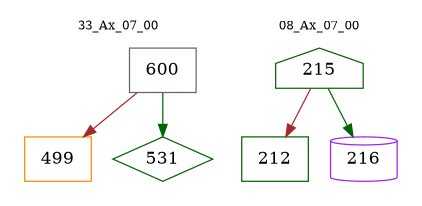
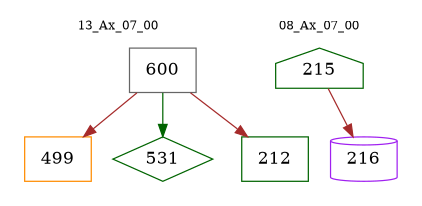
  digraph {
    node [color=darkgreen shape=box]
    edge [color=brown]
    n1 [color=gray40 label=600]
    n2 [color=darkorange label=499]
    n3 [label=531 shape=diamond]
    n4 [label=215 shape=house]
    n5 [label=212]
    n6 [color=purple label=216 shape=cylinder]
    subgraph cluster_1 {
      color=white
      fontsize=10
-     label="33_Ax_07_00"
+     label="13_Ax_07_00"
      n1
      n2
      n3
    }
    subgraph cluster_2 {
      color=white
      fontsize=10
      label="08_Ax_07_00"
      n4
      n5
      n6
    }
    n1 -> n2
    n1 -> n3 [color=darkgreen]
-   n4 -> n5
-   n4 -> n6 [color=darkgreen]
+   n1 -> n5
+   n4 -> n6
  }
